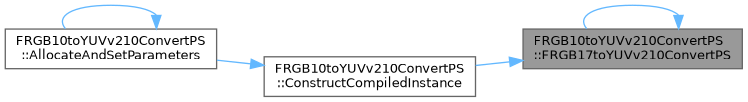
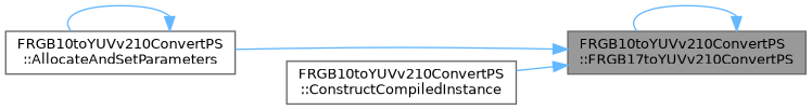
  digraph {
    rankdir=RL
    node [color=grey40 fillcolor=white fontname=Helvetica fontsize=10 shape=box style=filled]
    edge [color=steelblue1 dir=back fontname=Helvetica fontsize=10 labelfontname=Helvetica labelfontsize=10 style=solid]
    n1 [color=gray40 fillcolor=grey60 fontcolor=black height=0.2 label="FRGB10toYUVv210ConvertPS\l::FRGB17toYUVv210ConvertPS" width=0.4]
    n2 [height=0.2 label="FRGB10toYUVv210ConvertPS\l::AllocateAndSetParameters" width=0.4]
    n3 [height=0.2 label="FRGB10toYUVv210ConvertPS\l::ConstructCompiledInstance" width=0.4]
    n1 -> n1
-   n3 -> n2
+   n1 -> n2
    n1 -> n3
    n2 -> n2
  }
